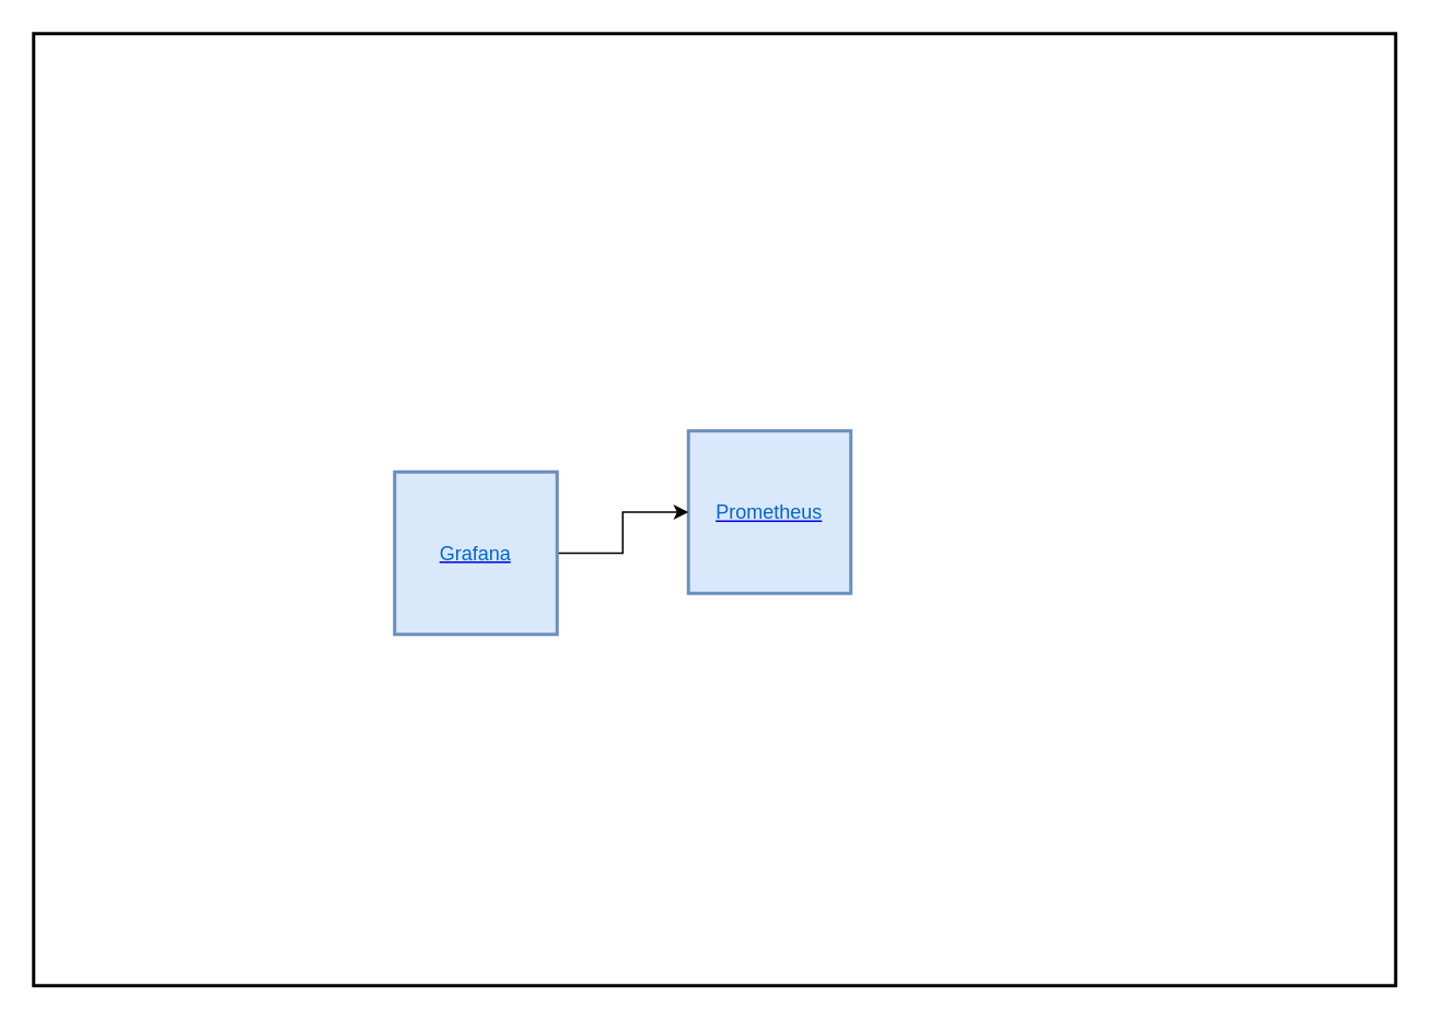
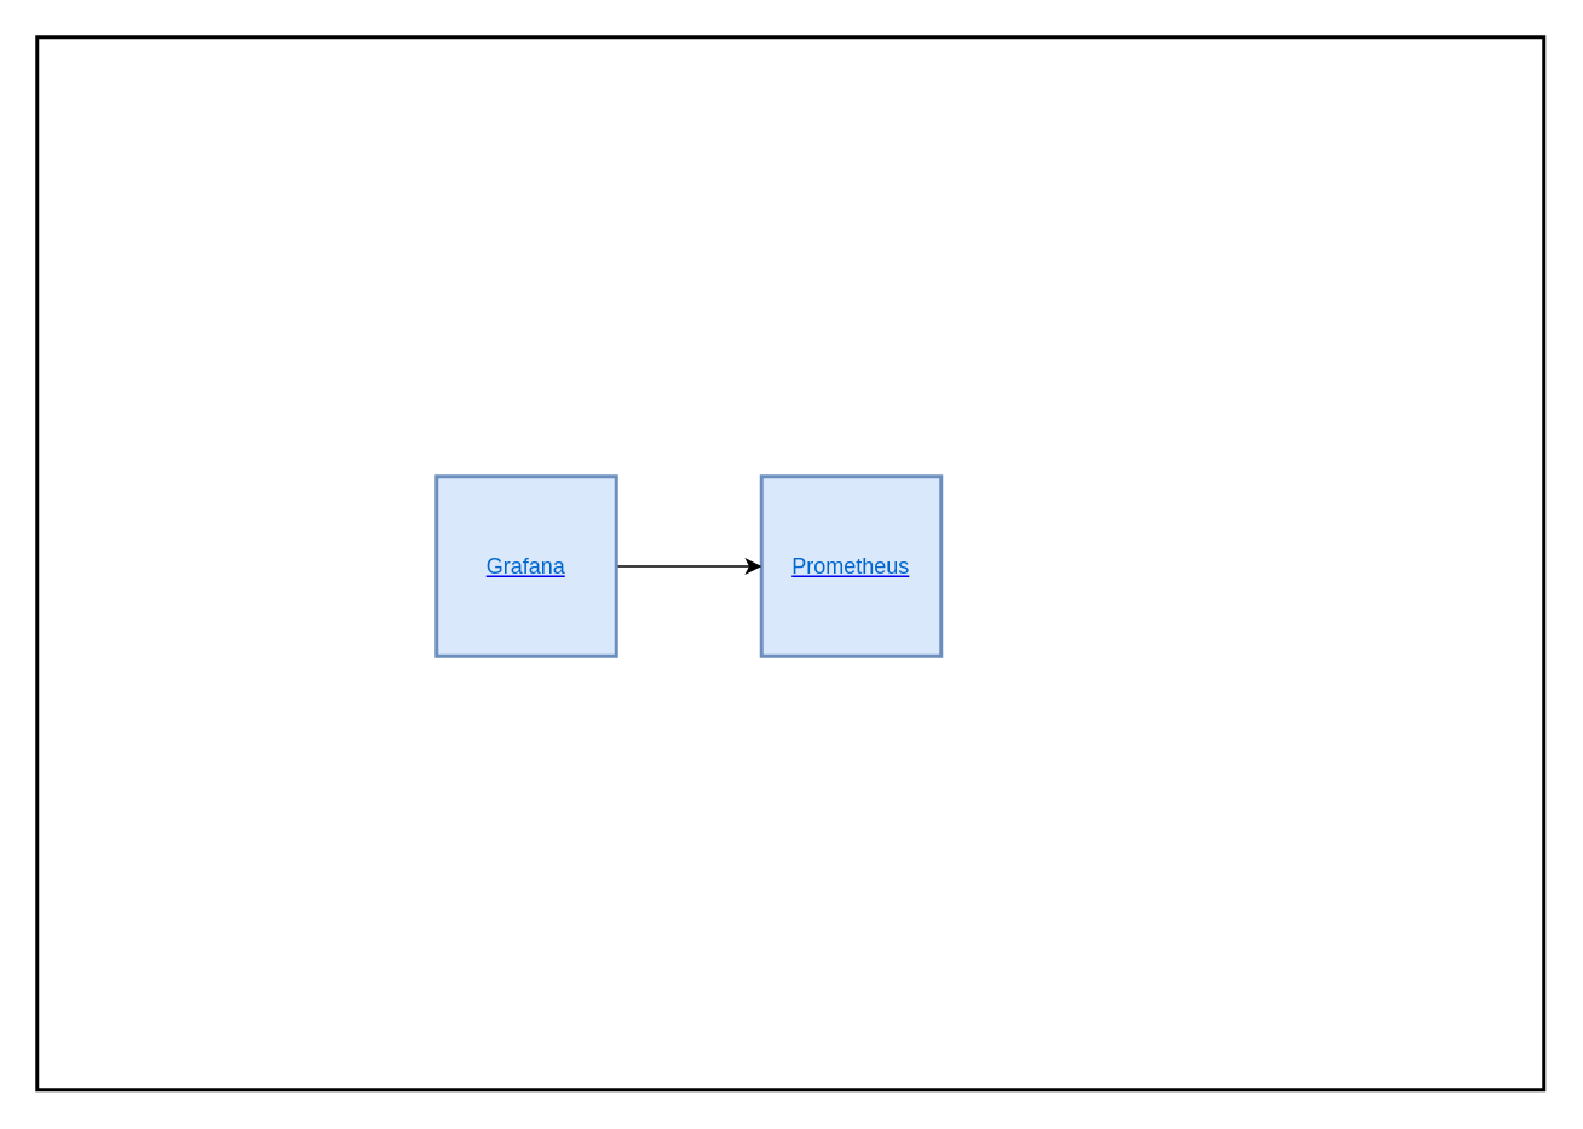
  <mxCell id="0" />
  <mxCell id="1" parent="0" />
  <mxCell id="2" value="" style="rounded=0;whiteSpace=wrap;html=1;strokeWidth=2;fontColor=#0066CC;fillColor=none;" vertex="1" parent="1"><mxGeometry width="830" height="580" as="geometry" x="20" y="20" /></mxCell>
  <mxCell id="3" value="&lt;a href=&quot;http://localhost:19090&quot;&gt;&lt;font color=&quot;#0066cc&quot;&gt;Prometheus&lt;/font&gt;&lt;/a&gt;" style="whiteSpace=wrap;html=1;aspect=fixed;strokeWidth=2;fillColor=#dae8fc;strokeColor=#6c8ebf;" vertex="1" parent="1"><mxGeometry x="419" y="262" width="99" height="99" as="geometry" /></mxCell>
  <mxCell id="4" style="edgeStyle=orthogonalEdgeStyle;rounded=0;orthogonalLoop=1;jettySize=auto;html=1;exitX=1;exitY=0.5;exitDx=0;exitDy=0;fontColor=#0066CC;entryX=0;entryY=0.5;entryDx=0;entryDy=0;" edge="1" parent="1" source="5" target="3"><mxGeometry relative="1" as="geometry"><mxPoint x="380" y="312" as="targetPoint" /></mxGeometry></mxCell>
- <mxCell id="5" value="&lt;a href=&quot;http://localhost:13000&quot;&gt;&lt;font color=&quot;#0066cc&quot;&gt;Grafana&lt;/font&gt;&lt;/a&gt;" style="whiteSpace=wrap;html=1;aspect=fixed;strokeWidth=2;fillColor=#dae8fc;strokeColor=#6c8ebf;" vertex="1" parent="1"><mxGeometry x="240" y="287" width="99" height="99" as="geometry" /></mxCell>
+ <mxCell id="5" value="&lt;a href=&quot;http://localhost:13000&quot;&gt;&lt;font color=&quot;#0066cc&quot;&gt;Grafana&lt;/font&gt;&lt;/a&gt;" style="whiteSpace=wrap;html=1;aspect=fixed;strokeWidth=2;fillColor=#dae8fc;strokeColor=#6c8ebf;" vertex="1" parent="1"><mxGeometry x="240" y="262" width="99" height="99" as="geometry" /></mxCell>
